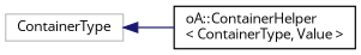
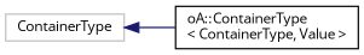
  digraph {
    rankdir=LR
    fontname="Open Sans"
    node [fillcolor=white fontname="Open Sans" fontsize=10 shape=record style=filled]
    n1 [color=grey75 height=0.2 label=ContainerType width=0.4]
-   n2 [color=black height=0.2 label="oA::ContainerHelper\l\< ContainerType, Value \>" width=0.4]
+   n2 [color=black height=0.2 label="oA::ContainerType\l\< ContainerType, Value \>" width=0.4]
    n1 -> n2 [color=midnightblue dir=back fontname="Open Sans" fontsize=10 labelfontname=Helvetica labelfontsize=10 style=solid]
  }
